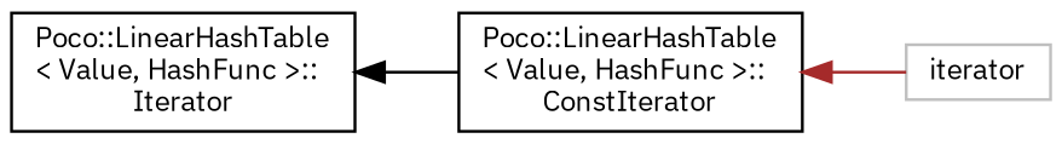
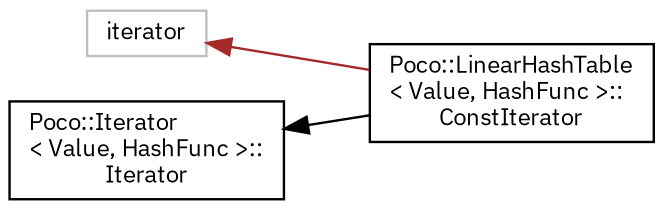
  digraph {
    fontname="IBM Plex Sans"
    rankdir=LR
    node [color=black fillcolor=white fontname="IBM Plex Sans" fontsize=10 shape=record style=filled]
    edge [dir=back fontname="IBM Plex Sans" fontsize=10 labelfontname=Helvetica labelfontsize=10 style=solid]
    n1 [color=grey75 height=0.2 label=iterator width=0.4]
    n2 [height=0.2 label="Poco::LinearHashTable\l\< Value, HashFunc \>::\lConstIterator" width=0.4]
-   n3 [height=0.2 label="Poco::LinearHashTable\l\< Value, HashFunc \>::\lIterator" width=0.4]
-   n2 -> n1 [color=brown]
+   n3 [height=0.2 label="Poco::Iterator\l\< Value, HashFunc \>::\lIterator" width=0.4]
+   n1 -> n2 [color=brown]
    n3 -> n2 [color=black]
  }
